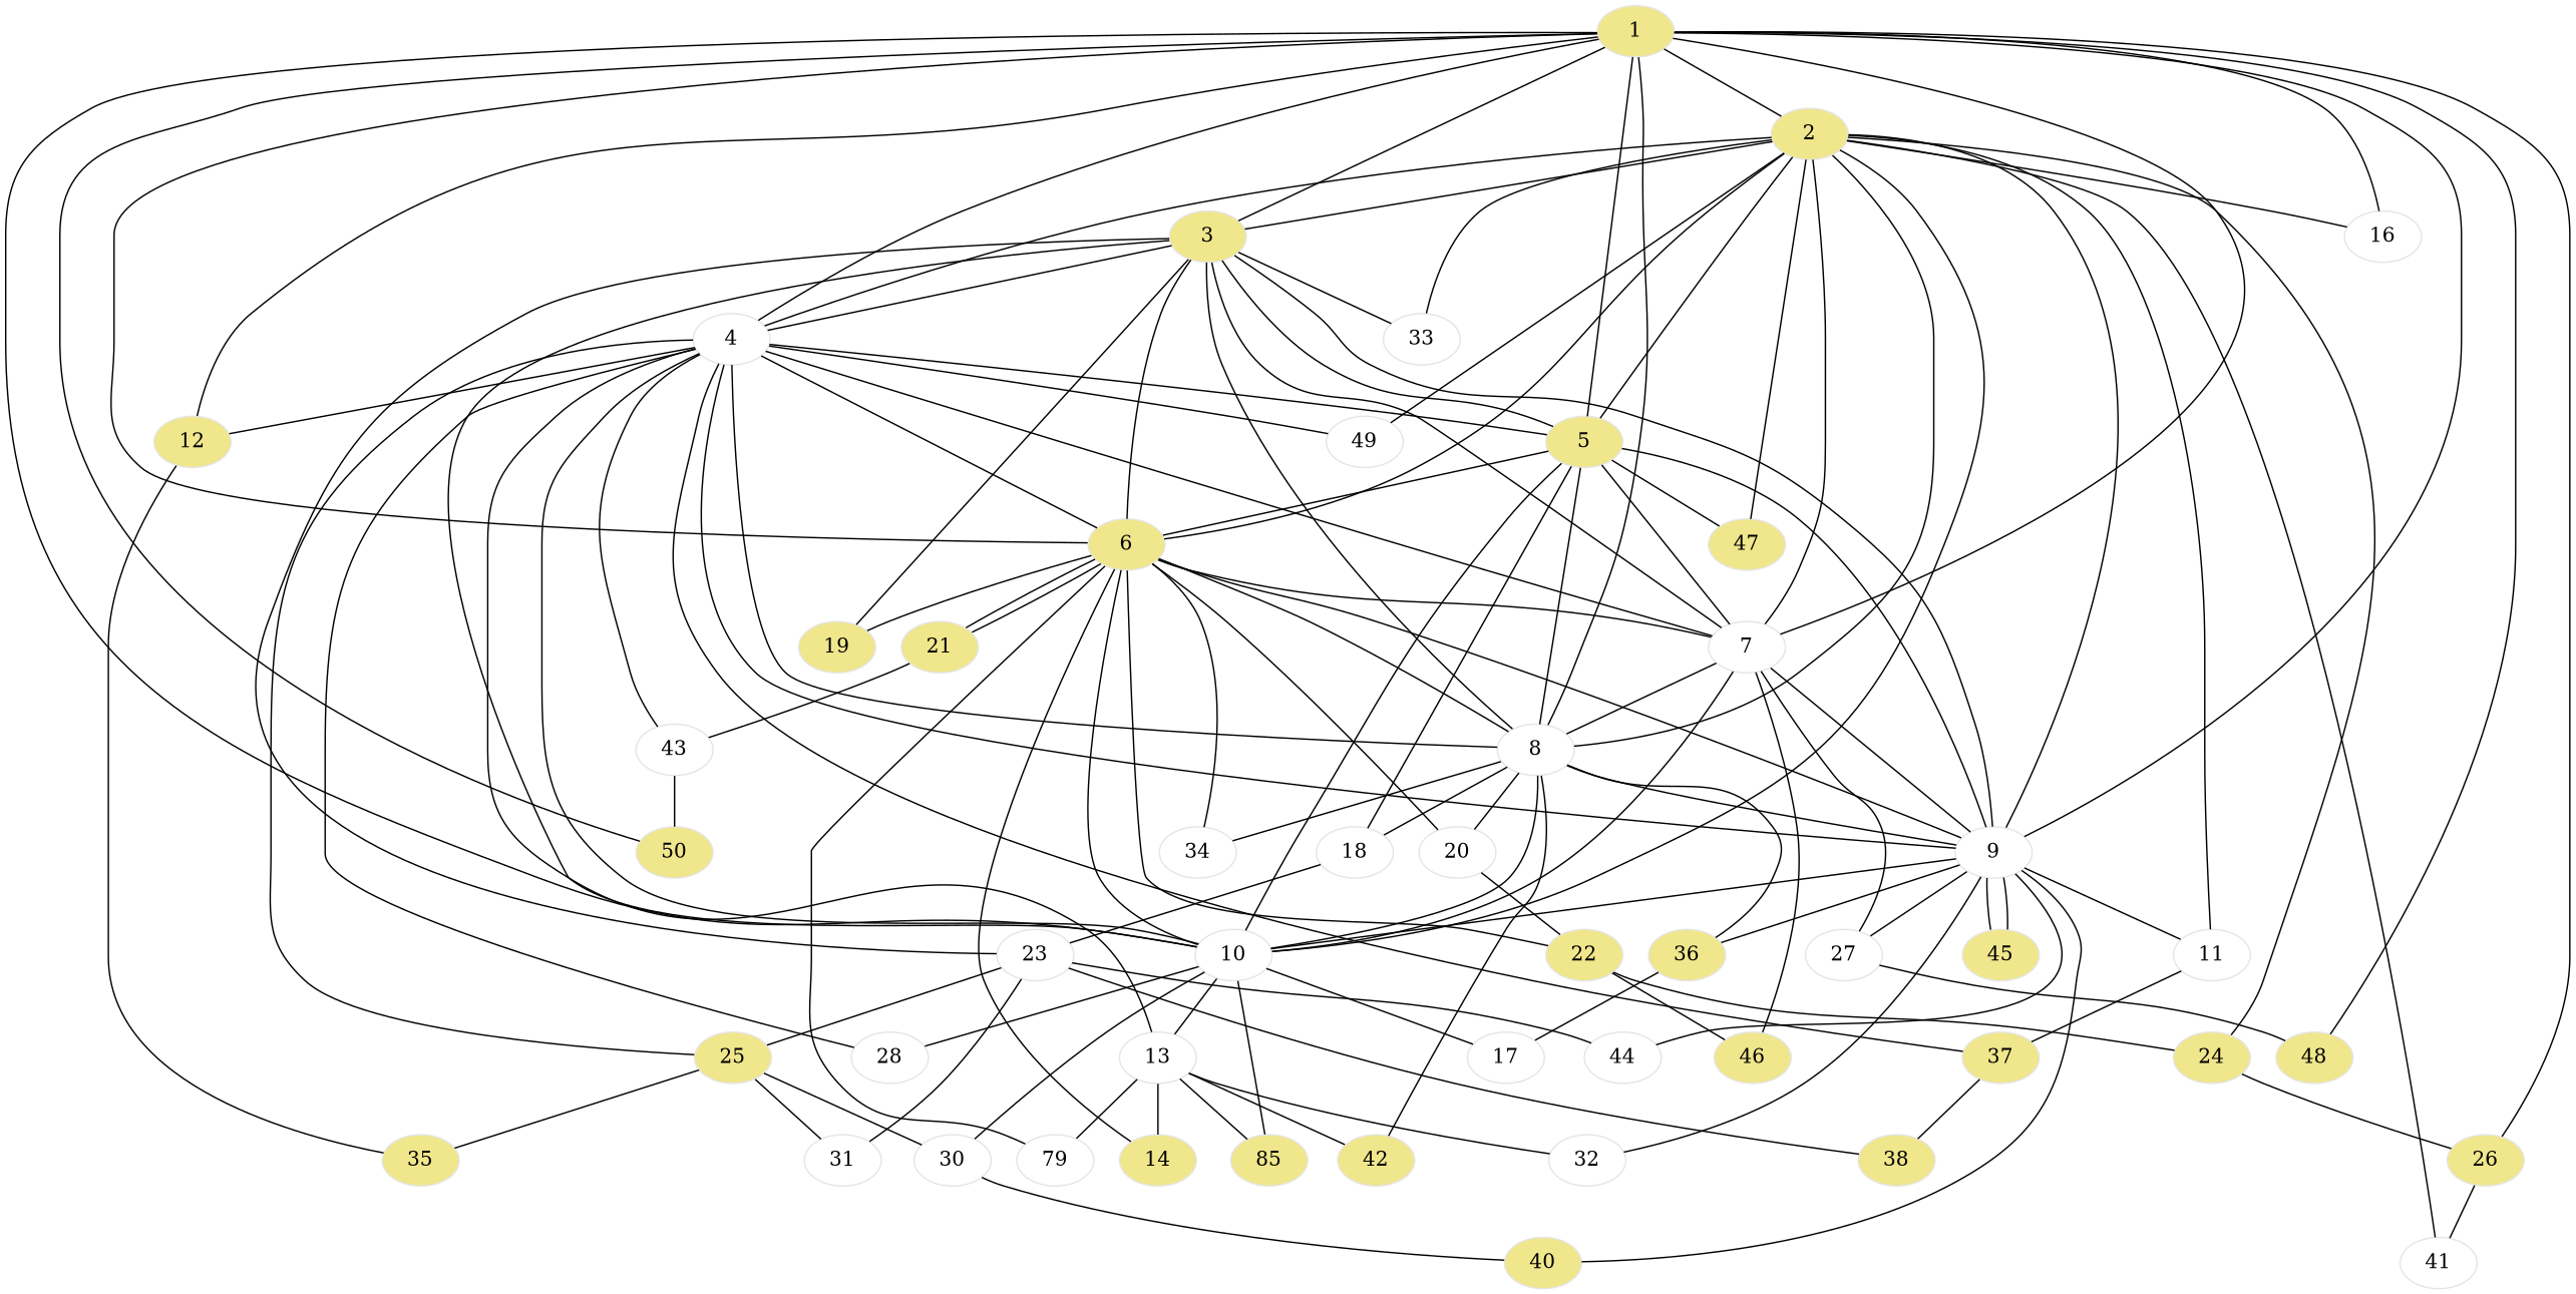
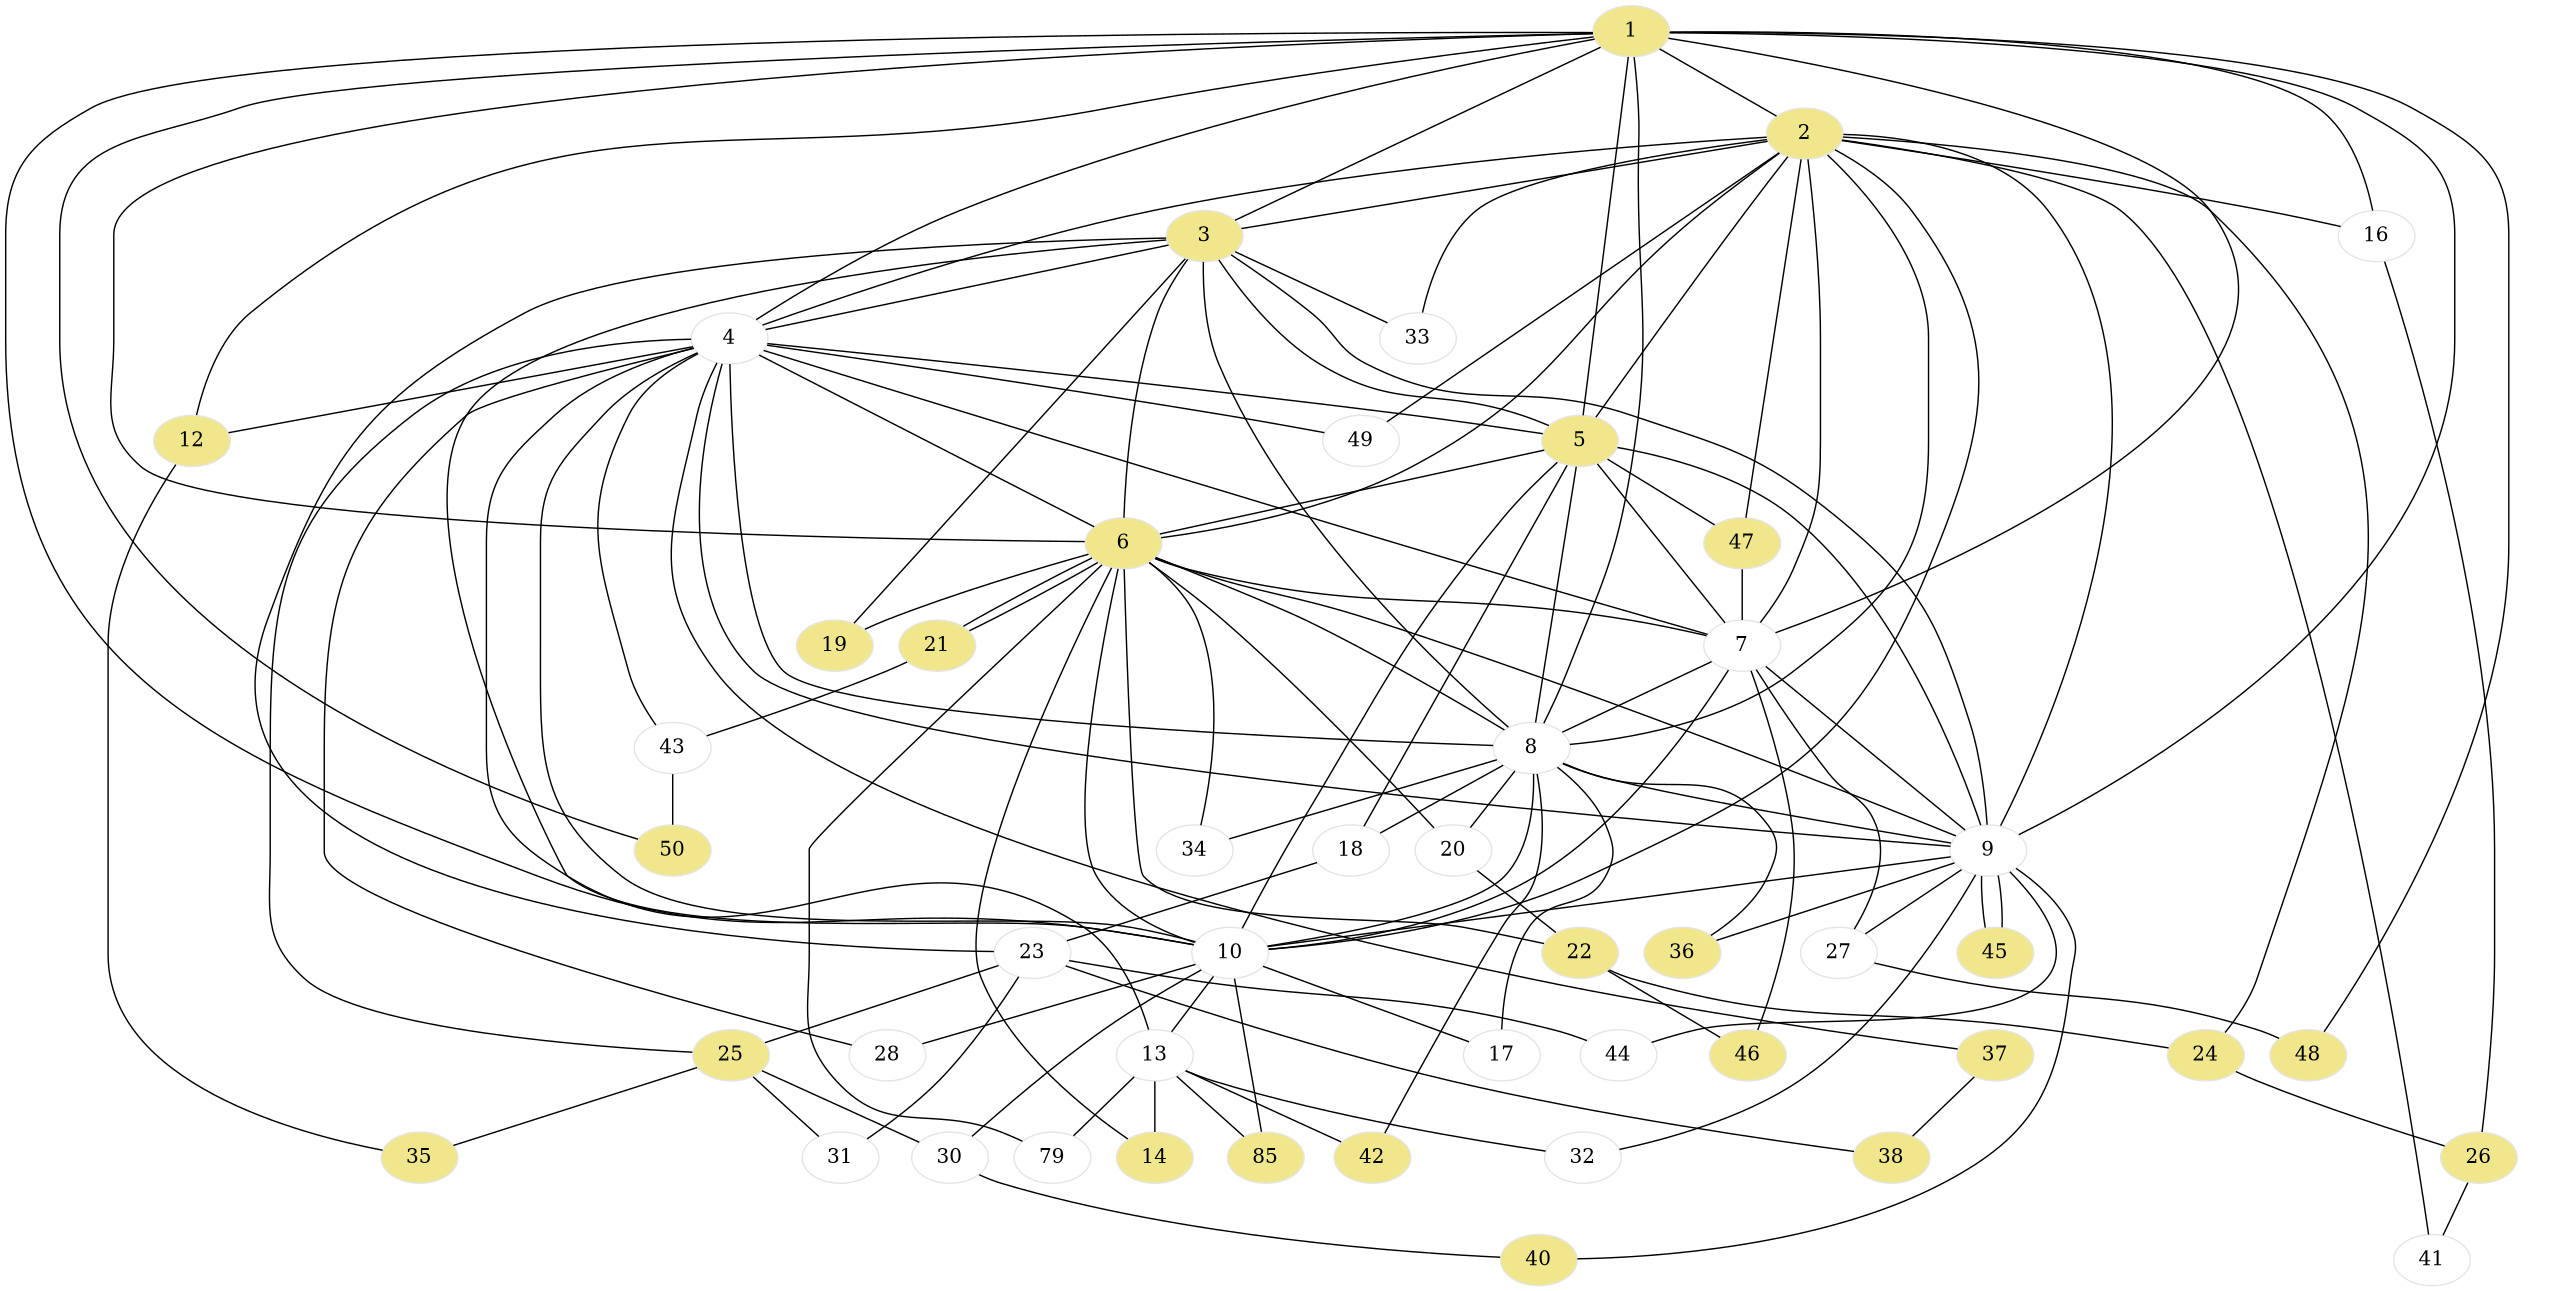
  graph {
    node [color=gray90 fillcolor=khaki style=filled]
    1
    2
    3
    4 [fillcolor=white]
    5
    6
    7 [fillcolor=white]
    8 [fillcolor=white]
    9 [fillcolor=white]
    10 [fillcolor=white]
    12
    16 [fillcolor=white]
    26
    48
    50
-   11 [fillcolor=white]
    24
    33 [fillcolor=white]
    41 [fillcolor=white]
    47
    49 [fillcolor=white]
    19
    23 [fillcolor=white]
    13 [fillcolor=white]
    25
    28 [fillcolor=white]
    37
    43 [fillcolor=white]
    18 [fillcolor=white]
    14
    20 [fillcolor=white]
    21
    22
    n34 [fillcolor=white label=79]
    34 [fillcolor=white]
    27 [fillcolor=white]
    46
    17 [fillcolor=white]
    36
    42
    32 [fillcolor=white]
    40
    44 [fillcolor=white]
    45
    n45 [label=85]
    30 [fillcolor=white]
    35
    31 [fillcolor=white]
    38
    1 -- 2
    1 -- 3
    1 -- 4
    1 -- 5
    1 -- 6
    1 -- 7
    1 -- 8
    1 -- 9
    1 -- 10
    1 -- 12
    1 -- 16
-   1 -- 26
+   16 -- 26
    1 -- 48
    1 -- 50
    2 -- 3
    2 -- 4
    2 -- 5
    2 -- 6
    2 -- 7
    2 -- 8
    2 -- 9
    2 -- 10
    2 -- 16
-   2 -- 11
    2 -- 24
    2 -- 33
    2 -- 41
    2 -- 47
    2 -- 49
    3 -- 4
    3 -- 5
    3 -- 6
-   3 -- 7
+   47 -- 7
    3 -- 8
    3 -- 9
    3 -- 10
    3 -- 33
    3 -- 19
    3 -- 23
    4 -- 5
    4 -- 6
    4 -- 7
    4 -- 8
    4 -- 9
    4 -- 10
    4 -- 12
    4 -- 49
    4 -- 13
    4 -- 25
    4 -- 28
    4 -- 37
    4 -- 43
    5 -- 6
    5 -- 7
    5 -- 8
    5 -- 9
    5 -- 10
    5 -- 47
    5 -- 18
    6 -- 7
    6 -- 8
    6 -- 9
    6 -- 10
    6 -- 19
    6 -- 14
    6 -- 20
    6 -- 21
    6 -- 21
    6 -- 22
    6 -- n34
    6 -- 34
    7 -- 8
    7 -- 9
    7 -- 10
    7 -- 27
    7 -- 46
    8 -- 9
    8 -- 10
    8 -- 18
    8 -- 20
    8 -- 34
-   36 -- 17
+   8 -- 17
    8 -- 36
    8 -- 42
    9 -- 10
-   9 -- 11
    9 -- 27
    9 -- 36
    9 -- 32
    9 -- 40
    9 -- 44
    9 -- 45
    9 -- 45
    10 -- 13
    10 -- 28
    10 -- 17
    10 -- n45
    10 -- 30
    12 -- 35
    26 -- 41
-   11 -- 37
    24 -- 26
    23 -- 25
    23 -- 44
    23 -- 31
    23 -- 38
    13 -- 14
    13 -- n34
    13 -- 42
    13 -- 32
    13 -- n45
    25 -- 30
    25 -- 35
    25 -- 31
    37 -- 38
    43 -- 50
    18 -- 23
    20 -- 22
    21 -- 43
    22 -- 24
    22 -- 46
    27 -- 48
    30 -- 40
  }
